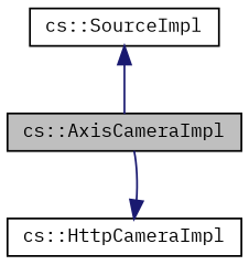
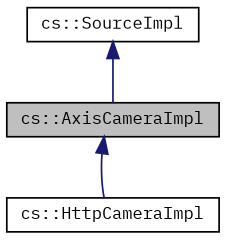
  digraph {
    fontname="IBM Plex Mono"
    node [color=black fillcolor=white fontname="IBM Plex Mono" fontsize=10 shape=record style=filled]
    edge [color=midnightblue dir=back fontname="IBM Plex Mono" fontsize=10 labelfontname=Helvetica labelfontsize=10 style=solid]
    n1 [fillcolor=grey75 fontcolor=black height=0.2 label="cs::AxisCameraImpl" width=0.4]
    n2 [height=0.2 label="cs::HttpCameraImpl" width=0.4]
    n3 [height=0.2 label="cs::SourceImpl" width=0.4]
-   n2 -> n1
+   n1 -> n2
    n3 -> n1
  }
